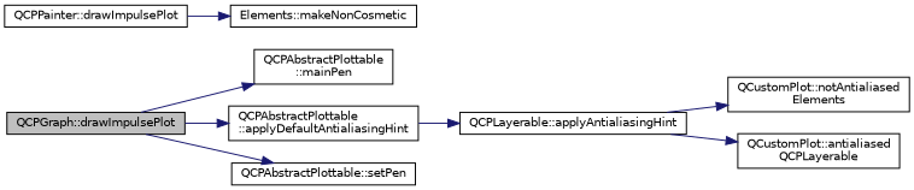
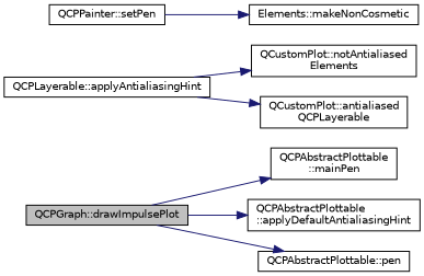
  digraph {
    rankdir=LR
    node [color=black fillcolor=white fontname=Helvetica fontsize=10 shape=record style=filled]
    edge [color=midnightblue fontname=Helvetica fontsize=10 labelfontname=Helvetica labelfontsize=10 style=solid]
    n1 [fillcolor=grey75 fontcolor=black height=0.2 label="QCPGraph::drawImpulsePlot" width=0.4]
    n2 [height=0.2 label="QCPAbstractPlottable\l::mainPen" width=0.4]
    n3 [height=0.2 label="QCPAbstractPlottable\l::applyDefaultAntialiasingHint" width=0.4]
-   n4 [height=0.2 label="QCPAbstractPlottable::setPen" width=0.4]
+   n4 [height=0.2 label="QCPAbstractPlottable::pen" width=0.4]
    n5 [height=0.2 label="QCPLayerable::applyAntialiasingHint" width=0.4]
-   n6 [height=0.2 label="QCPPainter::drawImpulsePlot" width=0.4]
+   n6 [height=0.2 label="QCPPainter::setPen" width=0.4]
    n7 [height=0.2 label="Elements::makeNonCosmetic" width=0.4]
    n8 [height=0.2 label="QCustomPlot::notAntialiased\lElements" width=0.4]
    n9 [height=0.2 label="QCustomPlot::antialiased\lQCPLayerable" width=0.4]
    n1 -> n2
    n1 -> n3
    n1 -> n4
-   n3 -> n5
    n5 -> n8
    n5 -> n9
    n6 -> n7
  }
